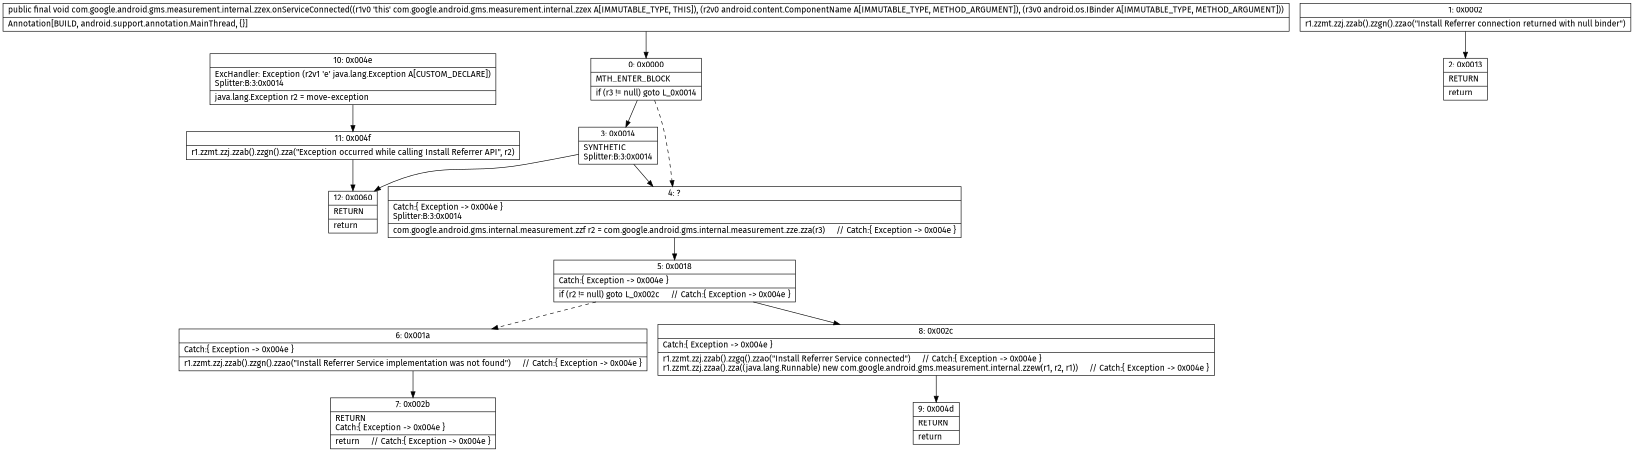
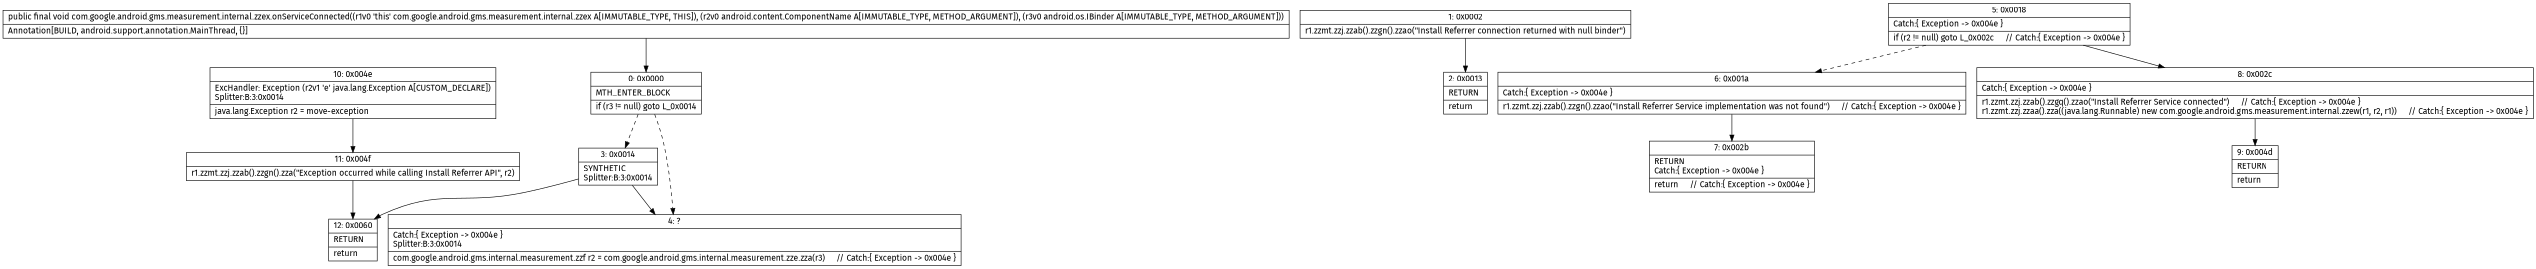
  digraph {
    fontname="Fira Sans"
    node [fontname="Fira Sans" shape=record]
    edge [fontname="Fira Sans"]
    n1 [label="{0\:\ 0x0000|MTH_ENTER_BLOCK\l|if (r3 != null) goto L_0x0014\l}"]
    n2 [label="{3\:\ 0x0014|SYNTHETIC\lSplitter:B:3:0x0014\l}"]
    n3 [label="{4\:\ ?|Catch:\{ Exception \-\> 0x004e \}\lSplitter:B:3:0x0014\l|com.google.android.gms.internal.measurement.zzf r2 = com.google.android.gms.internal.measurement.zze.zza(r3)     \/\/ Catch:\{ Exception \-\> 0x004e \}\l}"]
    n4 [label="{1\:\ 0x0002|r1.zzmt.zzj.zzab().zzgn().zzao(\"Install Referrer connection returned with null binder\")\l}"]
    n5 [label="{2\:\ 0x0013|RETURN\l|return\l}"]
    n6 [label="{12\:\ 0x0060|RETURN\l|return\l}"]
    n7 [label="{5\:\ 0x0018|Catch:\{ Exception \-\> 0x004e \}\l|if (r2 != null) goto L_0x002c     \/\/ Catch:\{ Exception \-\> 0x004e \}\l}"]
    n8 [label="{10\:\ 0x004e|ExcHandler: Exception (r2v1 'e' java.lang.Exception A[CUSTOM_DECLARE])\lSplitter:B:3:0x0014\l|java.lang.Exception r2 = move\-exception\l}"]
    n9 [label="{11\:\ 0x004f|r1.zzmt.zzj.zzab().zzgn().zza(\"Exception occurred while calling Install Referrer API\", r2)\l}"]
    n10 [label="{6\:\ 0x001a|Catch:\{ Exception \-\> 0x004e \}\l|r1.zzmt.zzj.zzab().zzgn().zzao(\"Install Referrer Service implementation was not found\")     \/\/ Catch:\{ Exception \-\> 0x004e \}\l}"]
    n11 [label="{8\:\ 0x002c|Catch:\{ Exception \-\> 0x004e \}\l|r1.zzmt.zzj.zzab().zzgq().zzao(\"Install Referrer Service connected\")     \/\/ Catch:\{ Exception \-\> 0x004e \}\lr1.zzmt.zzj.zzaa().zza((java.lang.Runnable) new com.google.android.gms.measurement.internal.zzew(r1, r2, r1))     \/\/ Catch:\{ Exception \-\> 0x004e \}\l}"]
    n12 [label="{7\:\ 0x002b|RETURN\lCatch:\{ Exception \-\> 0x004e \}\l|return     \/\/ Catch:\{ Exception \-\> 0x004e \}\l}"]
    n13 [label="{9\:\ 0x004d|RETURN\l|return\l}"]
    n14 [label="{public final void com.google.android.gms.measurement.internal.zzex.onServiceConnected((r1v0 'this' com.google.android.gms.measurement.internal.zzex A[IMMUTABLE_TYPE, THIS]), (r2v0 android.content.ComponentName A[IMMUTABLE_TYPE, METHOD_ARGUMENT]), (r3v0 android.os.IBinder A[IMMUTABLE_TYPE, METHOD_ARGUMENT]))  | Annotation[BUILD, android.support.annotation.MainThread, \{\}]\l}"]
-   n1 -> n2
+   n1 -> n2 [style=dashed]
    n1 -> n3 [style=dashed]
    n2 -> n3
    n2 -> n6
-   n3 -> n7
    n4 -> n5
    n7 -> n10 [style=dashed]
    n7 -> n11
    n8 -> n9
    n9 -> n6
    n10 -> n12
    n11 -> n13
    n14 -> n1
  }
